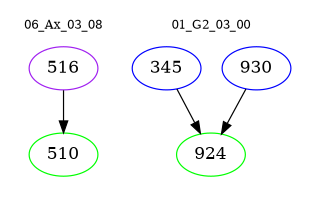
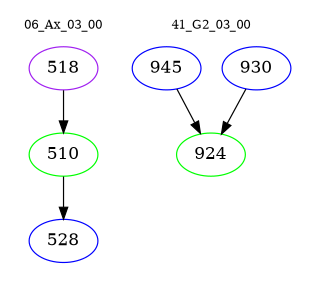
  digraph {
    fontname="DejaVu Serif"
    node [color=blue fontname="DejaVu Serif"]
    edge [color=black fontname="DejaVu Serif"]
-   n1 [color=purple label=516]
+   n1 [color=purple label=518]
    n2 [color=green label=510]
+   n3 [label=528]
    n4 [label=930]
    n5 [color=green label=924]
-   n6 [label=345]
+   n6 [label=945]
    subgraph cluster_1 {
      color=white
      fontsize=10
-     label="06_Ax_03_08"
+     label="06_Ax_03_00"
      n1
      n2
+     n3
    }
    subgraph cluster_2 {
      color=white
      fontsize=10
-     label="01_G2_03_00"
+     label="41_G2_03_00"
      n4
      n5
      n6
    }
    n1 -> n2
+   n2 -> n3
    n4 -> n5
    n6 -> n5
  }
